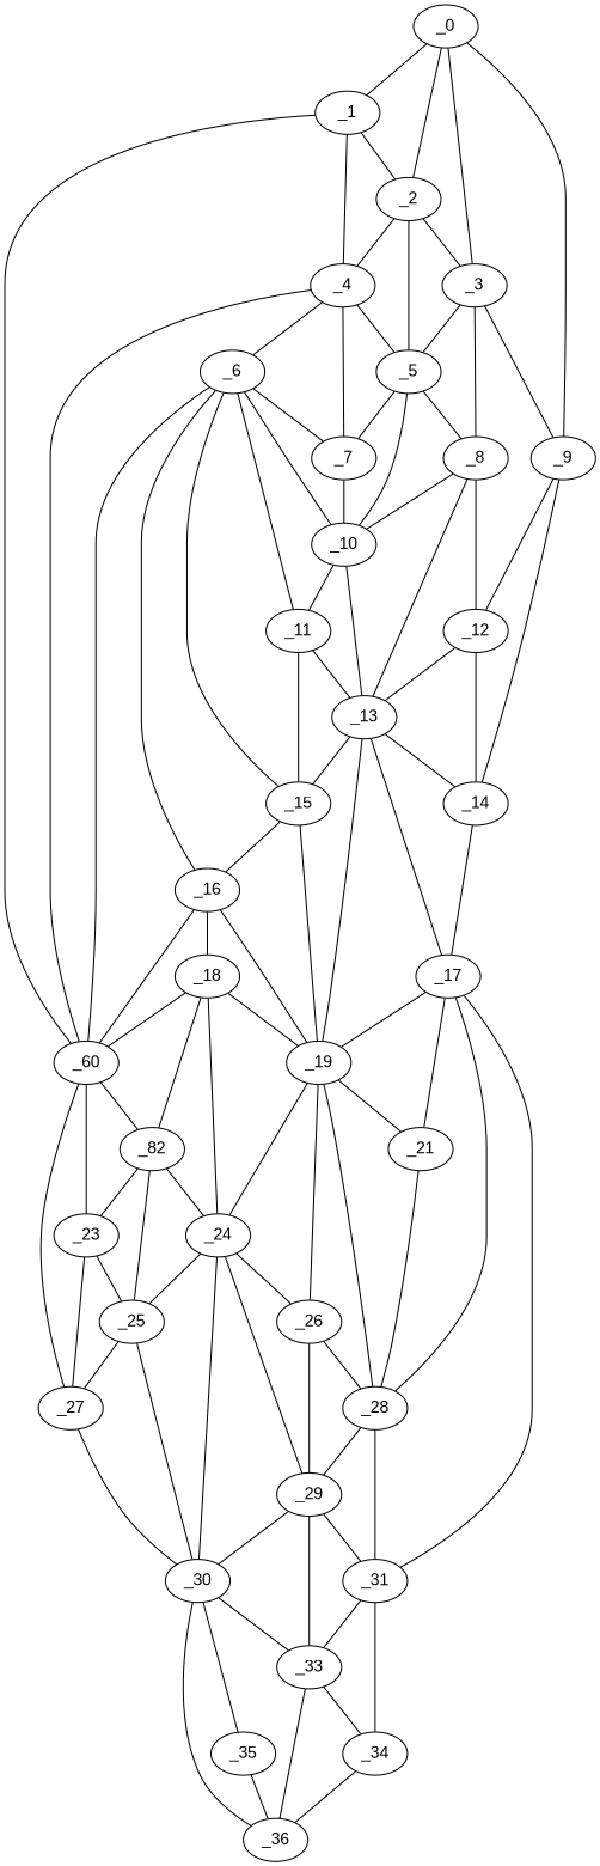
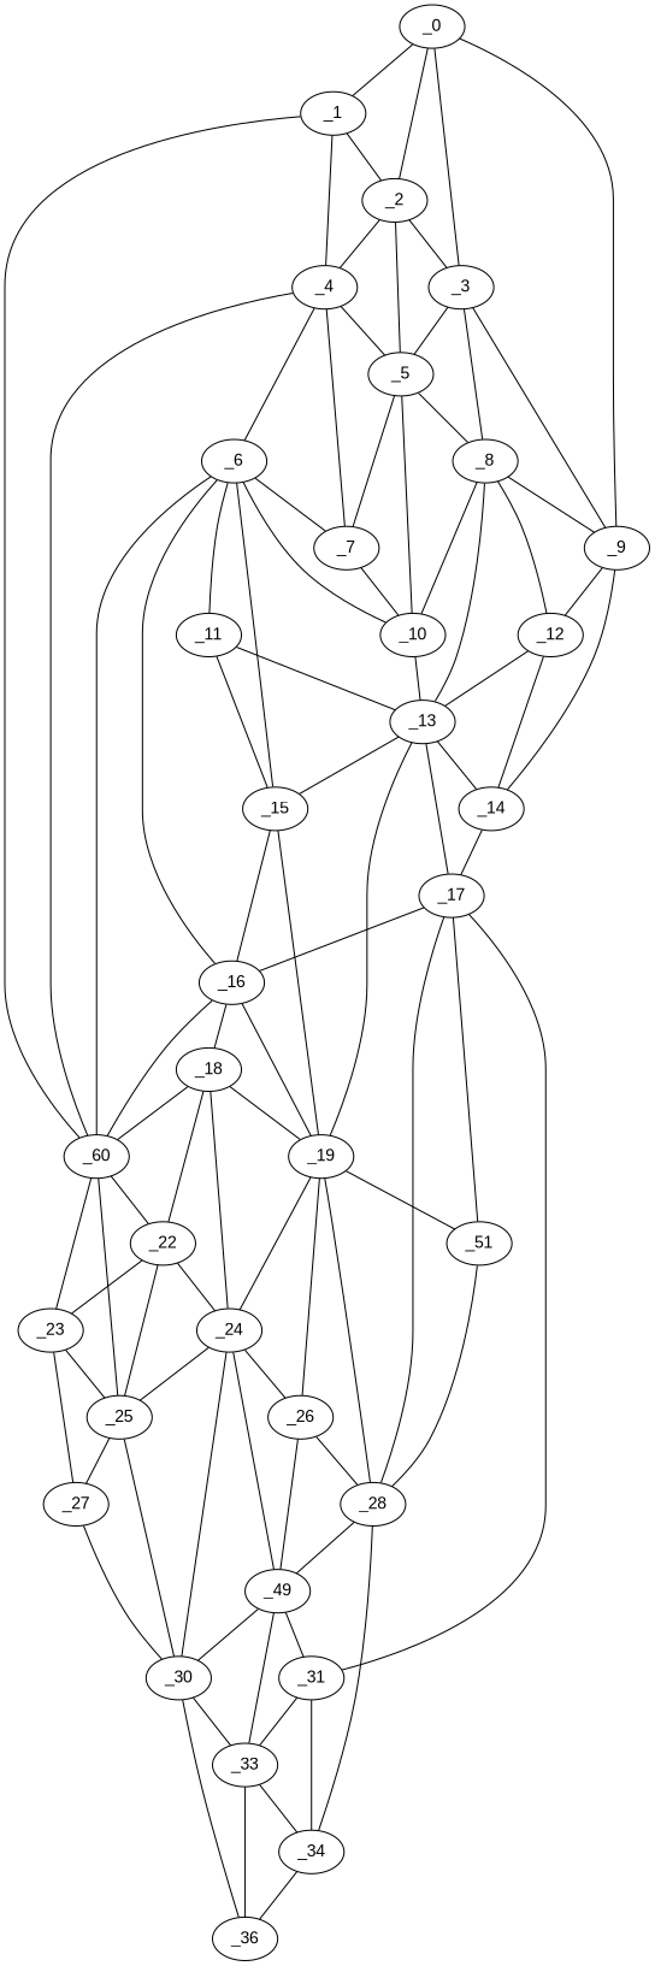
  graph {
    fontname="Liberation Sans"
    node [fontname="Liberation Sans" x=52 y=83]
    edge [fontname="Liberation Sans" valence=2]
    _0 [x=6 y=80]
    _1 [x=8 y=59]
    _2 [x=14 y=68]
    _3 [x=25]
    _9 [x=46 y=95]
    _4 [x=31 y=53]
    n7 [label=_60 x=77 y=38]
    _5 [x=37 y=71]
    _8 [x=42 y=80]
    _12
    _14 [x=58 y=94]
    _6 [x=38 y=55]
    _7 [x=39 y=62]
-   _22 [x=83 y=43 label=_82]
+   _22 [x=83 y=43]
    _23 [x=89 y=36]
    _27 [x=97 y=33]
    _10 [x=48 y=67]
    _13 [x=56 y=76]
    _17 [x=73 y=90]
    _11 [y=66]
    _15 [x=59 y=65]
    _16 [x=67 y=62]
    _24 [x=90 y=61]
    _25 [x=91 y=41]
    _30 [x=105 y=51]
    _19 [x=76 y=75]
    _18 [x=76 y=59]
-   _21 [x=80]
+   _21 [x=80 label=_51]
    _28 [x=97 y=77]
    _26 [x=95 y=68]
    _31 [x=109 y=77]
-   _29 [x=103 y=66]
+   _29 [x=103 y=66 label=_49]
    _33 [x=111 y=64]
    _34 [x=116 y=73]
    _36 [x=121 y=52]
-   _35 [x=119 y=43]
    _0 -- _1 [valence=1]
    _0 -- _2
    _0 -- _3 [valence=1]
    _0 -- _9 [valence=1]
    _1 -- _2 [valence=1]
    _1 -- _4
    _1 -- n7 [valence=1]
    _2 -- _3
    _2 -- _4
    _2 -- _5
    _3 -- _9
    _3 -- _5
    _3 -- _8
    _9 -- _12
    _9 -- _14 [valence=1]
    _4 -- n7
    _4 -- _5 [valence=1]
    _4 -- _6
    _4 -- _7 [valence=1]
    n7 -- _22 [valence=1]
    n7 -- _23
-   n7 -- _27 [valence=1]
+   n7 -- _25 [valence=1]
    _5 -- _8
    _5 -- _7
    _5 -- _10 [valence=1]
+   _8 -- _9
    _8 -- _12
    _8 -- _10
    _8 -- _13
    _12 -- _14
    _12 -- _13
    _14 -- _17 [valence=1]
    _6 -- n7 [valence=1]
    _6 -- _7 [valence=1]
    _6 -- _10
    _6 -- _11
    _6 -- _15
    _6 -- _16 [valence=1]
    _7 -- _10
    _22 -- _23
    _22 -- _24 [valence=1]
    _22 -- _25 [valence=1]
    _23 -- _27
    _23 -- _25
    _27 -- _30
    _10 -- _13
-   _10 -- _11 [valence=1]
    _13 -- _14 [valence=1]
    _13 -- _17
    _13 -- _15
    _13 -- _19 [valence=1]
-   _17 -- _19
+   _17 -- _16
    _17 -- _21
    _17 -- _28
    _17 -- _31 [valence=1]
    _11 -- _13
    _11 -- _15 [valence=1]
    _15 -- _16
    _15 -- _19
    _16 -- n7 [valence=1]
    _16 -- _19 [valence=1]
    _16 -- _18
    _24 -- _25
    _24 -- _30
    _24 -- _26
    _24 -- _29
    _25 -- _27 [valence=1]
    _25 -- _30 [valence=1]
    _30 -- _33
    _30 -- _36 [valence=1]
-   _30 -- _35
    _19 -- _24
    _19 -- _21
    _19 -- _28
    _19 -- _26 [valence=1]
    _18 -- n7 [valence=1]
    _18 -- _22
    _18 -- _24
    _18 -- _19
    _21 -- _28 [valence=1]
-   _28 -- _31 [valence=1]
+   _28 -- _34 [valence=1]
    _28 -- _29
    _26 -- _28
    _26 -- _29 [valence=1]
    _31 -- _33 [valence=1]
    _31 -- _34 [valence=1]
    _29 -- _30
    _29 -- _31 [valence=1]
    _29 -- _33
    _33 -- _34
    _33 -- _36
    _34 -- _36 [valence=1]
-   _35 -- _36 [valence=1]
  }
